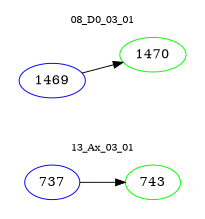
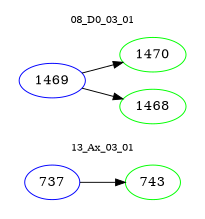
  digraph {
    rankdir=LR
    node [color=green]
    edge [color=black]
    n1 [color=blue label=737]
    n2 [label=743]
    n3 [color=blue label=1469]
+   n4 [label=1468]
    n5 [label=1470]
    subgraph cluster_1 {
      color=white
      fontsize=10
      label="13_Ax_03_01"
      n1
      n2
    }
    subgraph cluster_2 {
      color=white
      fontsize=10
      label="08_D0_03_01"
      n3
+     n4
      n5
    }
    n1 -> n2
+   n3 -> n4
    n3 -> n5
  }
